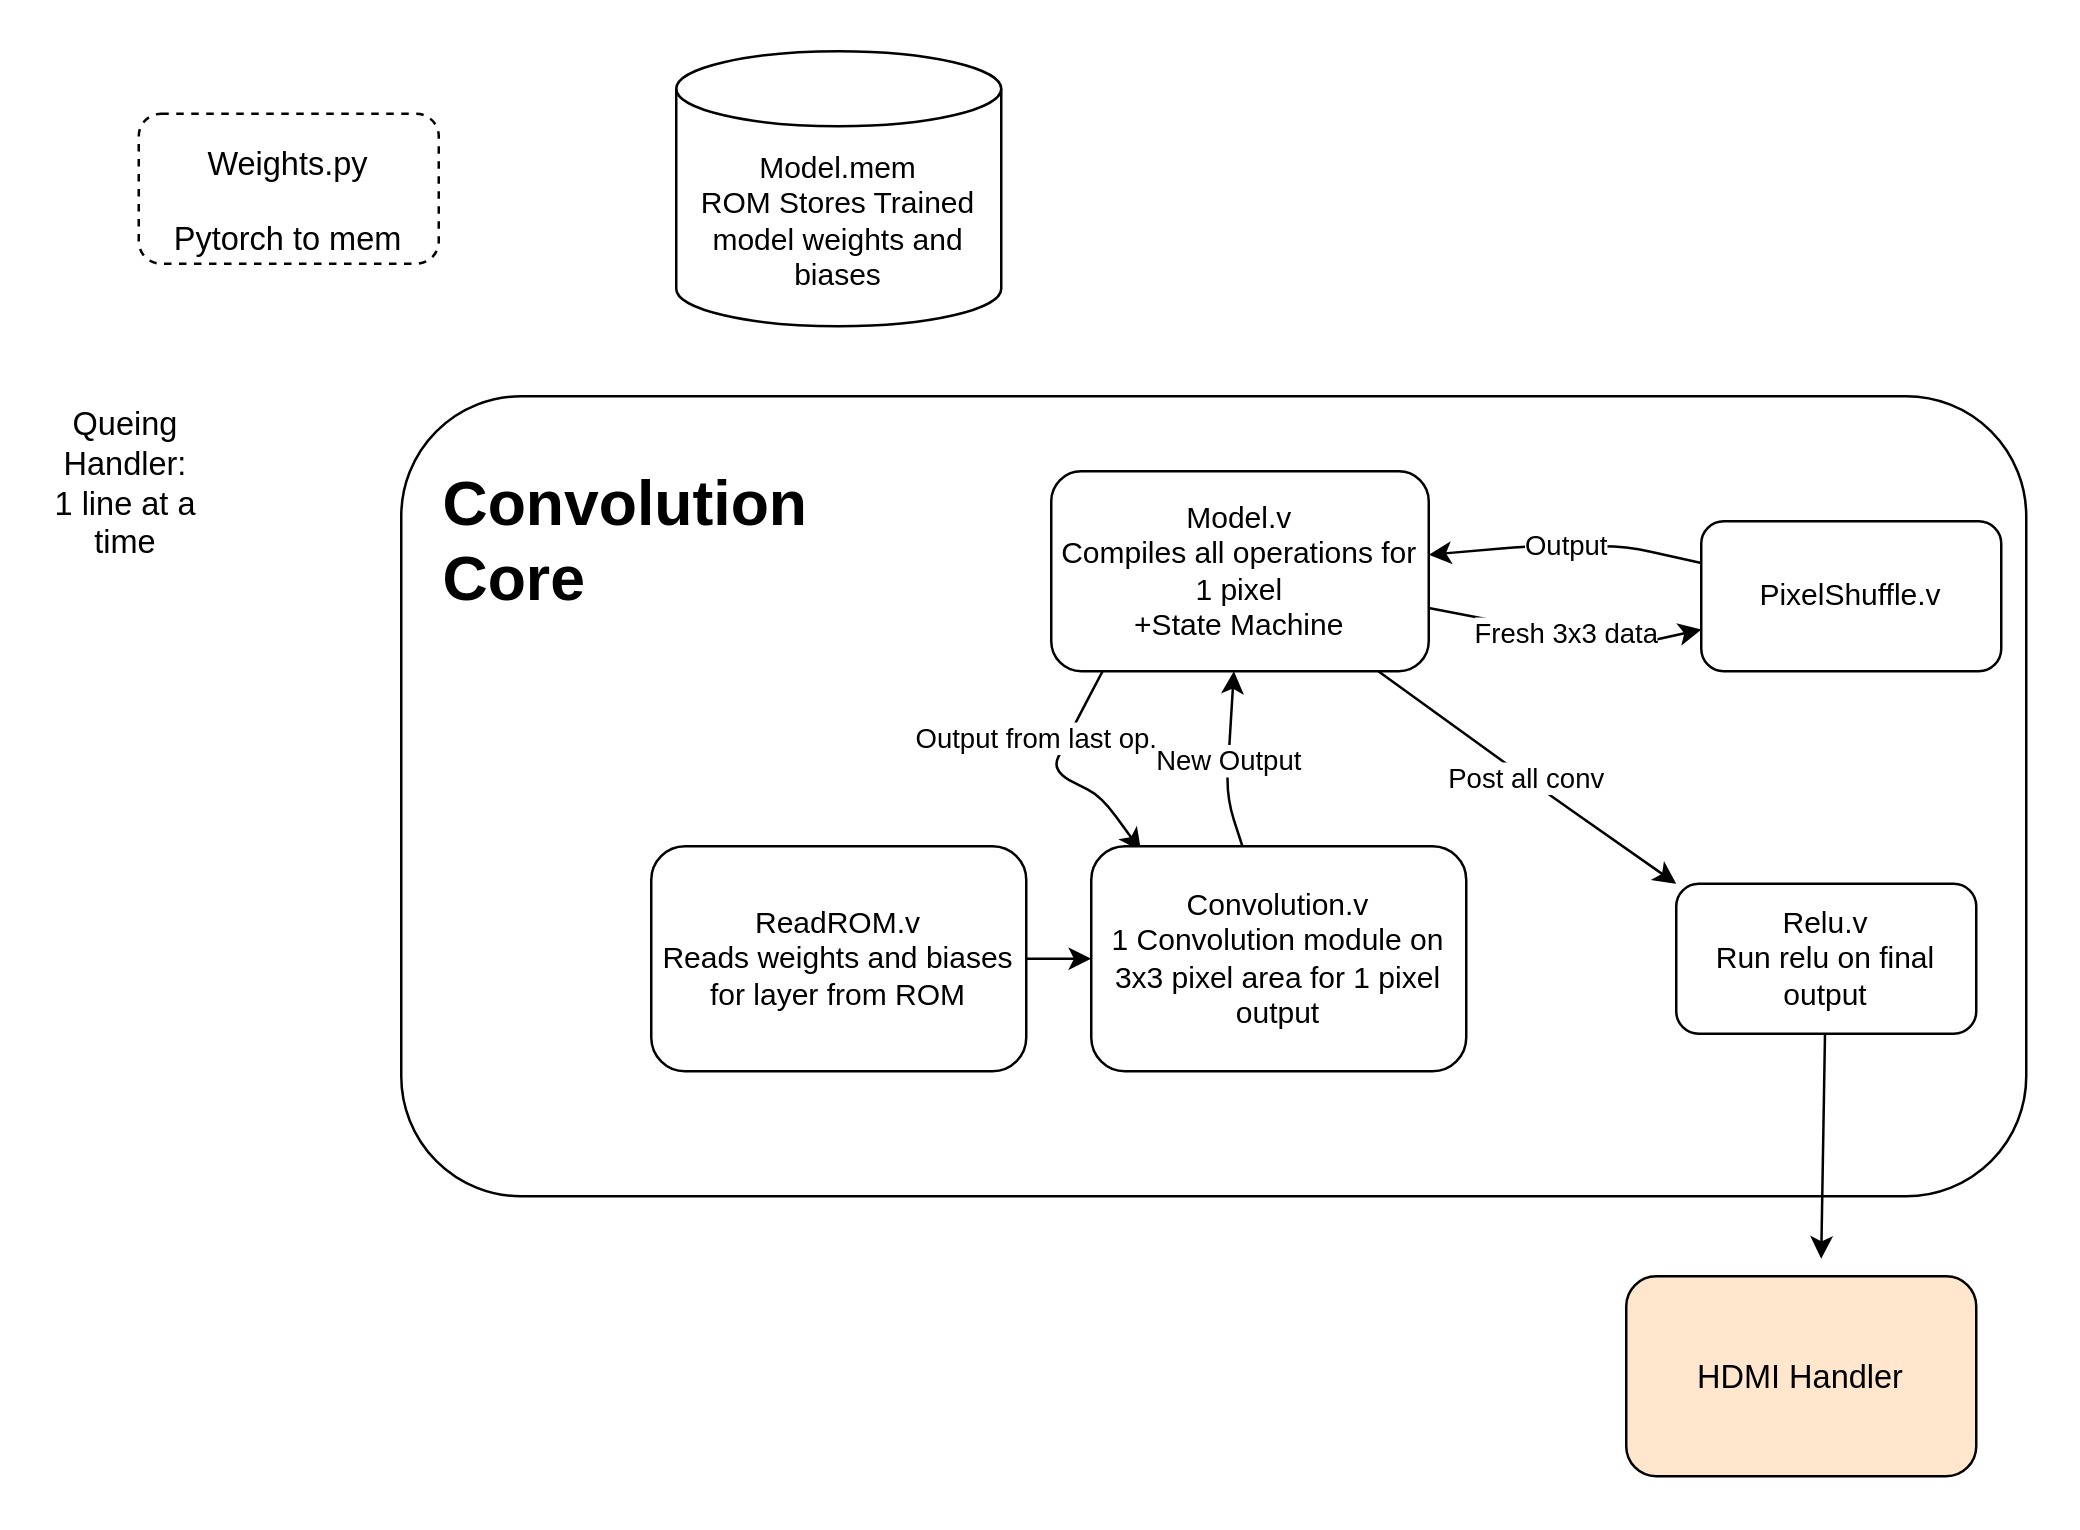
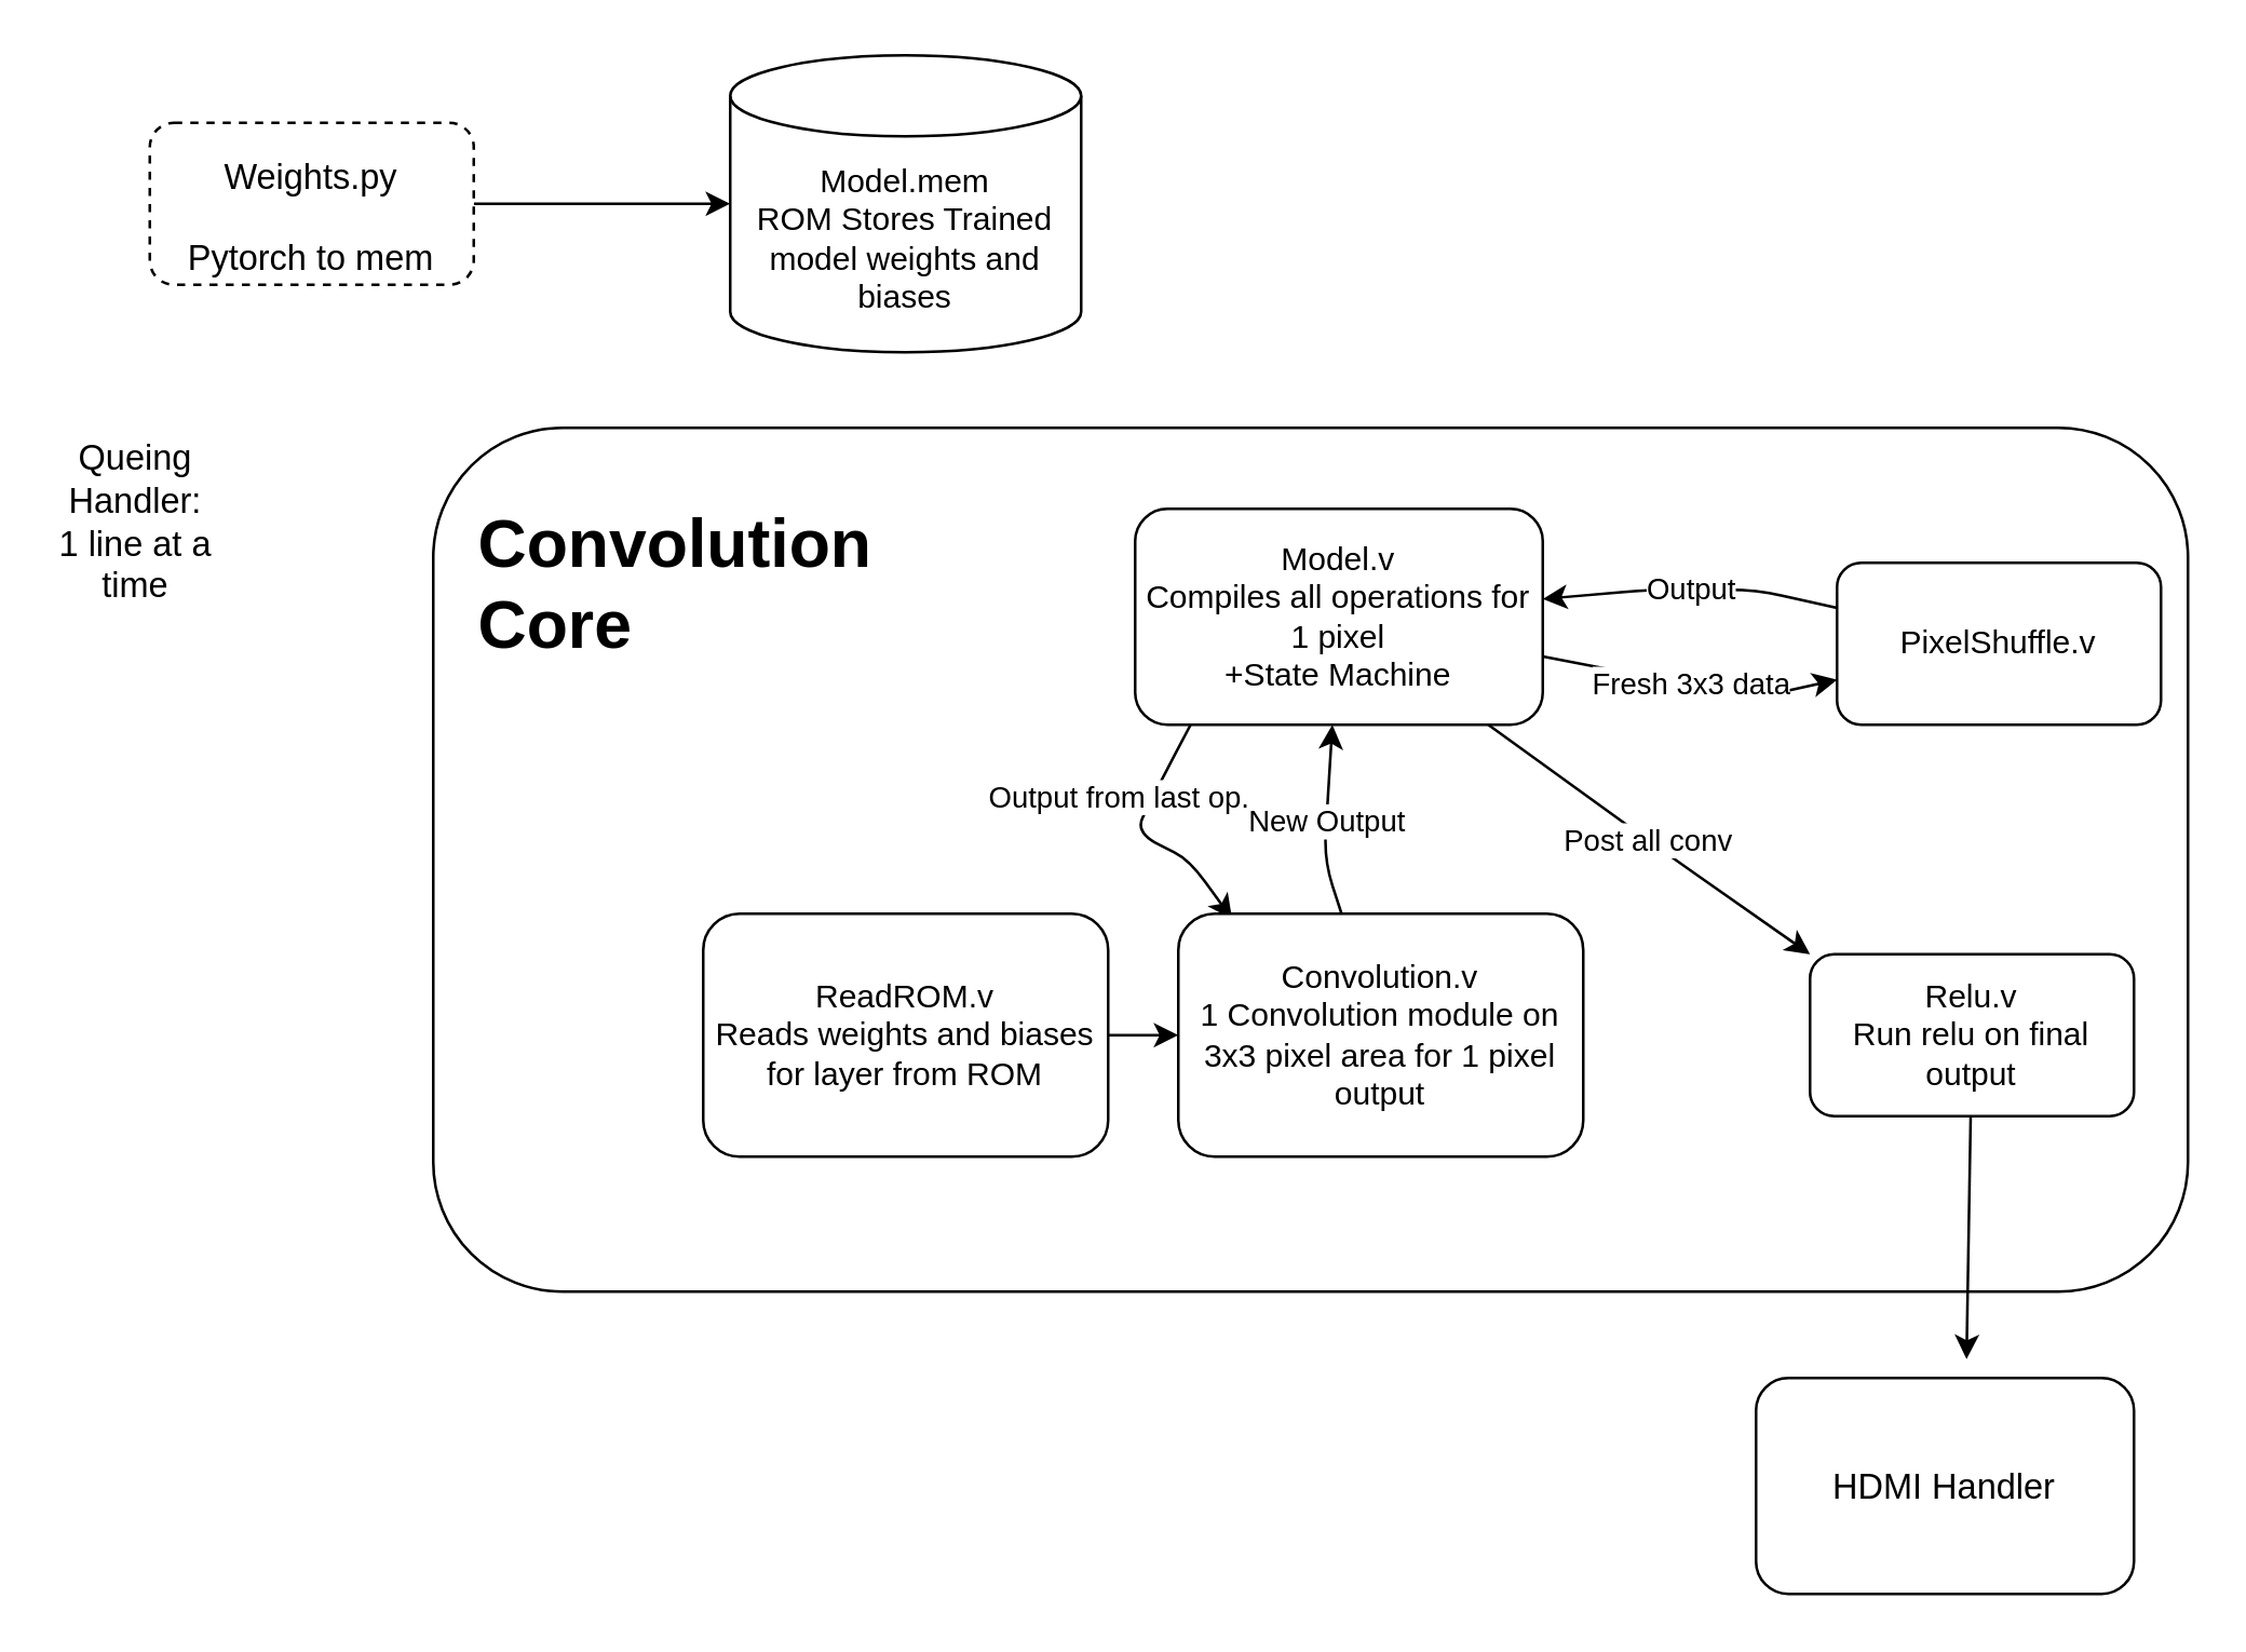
  <mxCell id="0" />
  <mxCell id="1" parent="0" />
  <mxCell id="2" value="" style="rounded=1;whiteSpace=wrap;html=1;" vertex="1" parent="1"><mxGeometry x="160" y="158" width="650" height="320" as="geometry" /></mxCell>
  <mxCell id="3" value="Model.mem&lt;br&gt;ROM Stores Trained model weights and biases" style="shape=cylinder3;whiteSpace=wrap;html=1;boundedLbl=1;backgroundOutline=1;size=15;" vertex="1" parent="1"><mxGeometry x="270" width="130" height="110" as="geometry" y="20" /></mxCell>
  <mxCell id="4" value="Output from last op." style="edgeStyle=none;html=1;exitX=0.15;exitY=0.95;exitDx=0;exitDy=0;exitPerimeter=0;entryX=0.133;entryY=0.022;entryDx=0;entryDy=0;entryPerimeter=0;" edge="1" parent="1" source="7" target="9"><mxGeometry x="-0.13" y="-10" relative="1" as="geometry"><Array as="points"><mxPoint x="430" y="288" /><mxPoint x="420" y="308" /><mxPoint x="440" y="318" /></Array><mxPoint y="-3" as="offset" /></mxGeometry></mxCell>
  <mxCell id="5" value="Fresh 3x3 data" style="edgeStyle=none;html=1;" edge="1" parent="1" source="7" target="13"><mxGeometry relative="1" as="geometry"><Array as="points"><mxPoint x="650" y="258" /></Array></mxGeometry></mxCell>
  <mxCell id="6" value="Post all conv" style="edgeStyle=none;html=1;entryX=0;entryY=0;entryDx=0;entryDy=0;" edge="1" parent="1" source="7" target="15"><mxGeometry relative="1" as="geometry"><Array as="points"><mxPoint x="620" y="318" /></Array></mxGeometry></mxCell>
  <mxCell id="7" value="Model.v&lt;br&gt;Compiles all operations for 1 pixel&lt;br&gt;+State Machine" style="rounded=1;whiteSpace=wrap;html=1;" vertex="1" parent="1"><mxGeometry x="420" y="188" width="151" height="80" as="geometry" /></mxCell>
  <mxCell id="8" value="New Output" style="edgeStyle=none;html=1;" edge="1" parent="1" source="9" target="7"><mxGeometry x="-0.003" relative="1" as="geometry"><Array as="points"><mxPoint x="490" y="318" /></Array><mxPoint as="offset" /></mxGeometry></mxCell>
  <mxCell id="9" value="Convolution.v&lt;br&gt;1 Convolution module on 3x3 pixel area for 1 pixel output" style="whiteSpace=wrap;html=1;rounded=1;" vertex="1" parent="1"><mxGeometry x="436" y="338" width="150" height="90" as="geometry" /></mxCell>
  <mxCell id="10" style="edgeStyle=none;html=1;" edge="1" parent="1" source="11" target="9"><mxGeometry relative="1" as="geometry" /></mxCell>
  <mxCell id="11" value="ReadROM.v&lt;br&gt;Reads weights and biases for layer from ROM" style="whiteSpace=wrap;html=1;rounded=1;" vertex="1" parent="1"><mxGeometry x="260" y="338" width="150" height="90" as="geometry" /></mxCell>
  <mxCell id="12" value="Output" style="edgeStyle=none;html=1;" edge="1" parent="1" source="13" target="7"><mxGeometry relative="1" as="geometry"><Array as="points"><mxPoint x="650" y="218" /><mxPoint x="610" y="218" /></Array></mxGeometry></mxCell>
  <mxCell id="13" value="PixelShuffle.v" style="whiteSpace=wrap;html=1;rounded=1;" vertex="1" parent="1"><mxGeometry x="680" y="208" width="120" height="60" as="geometry" /></mxCell>
  <mxCell id="14" style="edgeStyle=none;html=1;entryX=0.557;entryY=-0.087;entryDx=0;entryDy=0;entryPerimeter=0;fontSize=13;" edge="1" parent="1" source="15" target="19"><mxGeometry relative="1" as="geometry" /></mxCell>
  <mxCell id="15" value="Relu.v&lt;br&gt;Run relu on final output" style="rounded=1;whiteSpace=wrap;html=1;" vertex="1" parent="1"><mxGeometry x="670" y="353" width="120" height="60" as="geometry" /></mxCell>
  <mxCell id="16" value="&lt;b&gt;&lt;font style=&quot;font-size: 25px;&quot;&gt;Convolution Core&lt;/font&gt;&lt;/b&gt;" style="text;html=1;strokeColor=none;fillColor=none;align=left;verticalAlign=middle;whiteSpace=wrap;rounded=0;" vertex="1" parent="1"><mxGeometry x="175" y="200" width="60" height="30" as="geometry" /></mxCell>
+ <mxCell id="17" value="" style="edgeStyle=none;html=1;fontSize=13;" edge="1" parent="1" source="18" target="3"><mxGeometry relative="1" as="geometry" /></mxCell>
  <mxCell id="18" value="&lt;font style=&quot;font-size: 13px;&quot;&gt;Weights.py&lt;br&gt;Pytorch to mem&lt;/font&gt;" style="rounded=1;whiteSpace=wrap;html=1;fontSize=25;dashed=1;" vertex="1" parent="1"><mxGeometry x="55" y="45" width="120" height="60" as="geometry" /></mxCell>
- <mxCell id="19" value="HDMI Handler" style="rounded=1;whiteSpace=wrap;html=1;fontSize=13;fillColor=#ffe6cc;" vertex="1" parent="1"><mxGeometry x="650" y="510" width="140" height="80" as="geometry" /></mxCell>
+ <mxCell id="19" value="HDMI Handler" style="rounded=1;whiteSpace=wrap;html=1;fontSize=13;" vertex="1" parent="1"><mxGeometry x="650" y="510" width="140" height="80" as="geometry" /></mxCell>
  <mxCell id="20" value="Queing Handler:&lt;br&gt;1 line at a time" style="text;html=1;strokeColor=none;fillColor=none;align=center;verticalAlign=middle;whiteSpace=wrap;rounded=0;fontSize=13;" vertex="1" parent="1"><mxGeometry x="20" y="178" width="60" height="30" as="geometry" /></mxCell>
